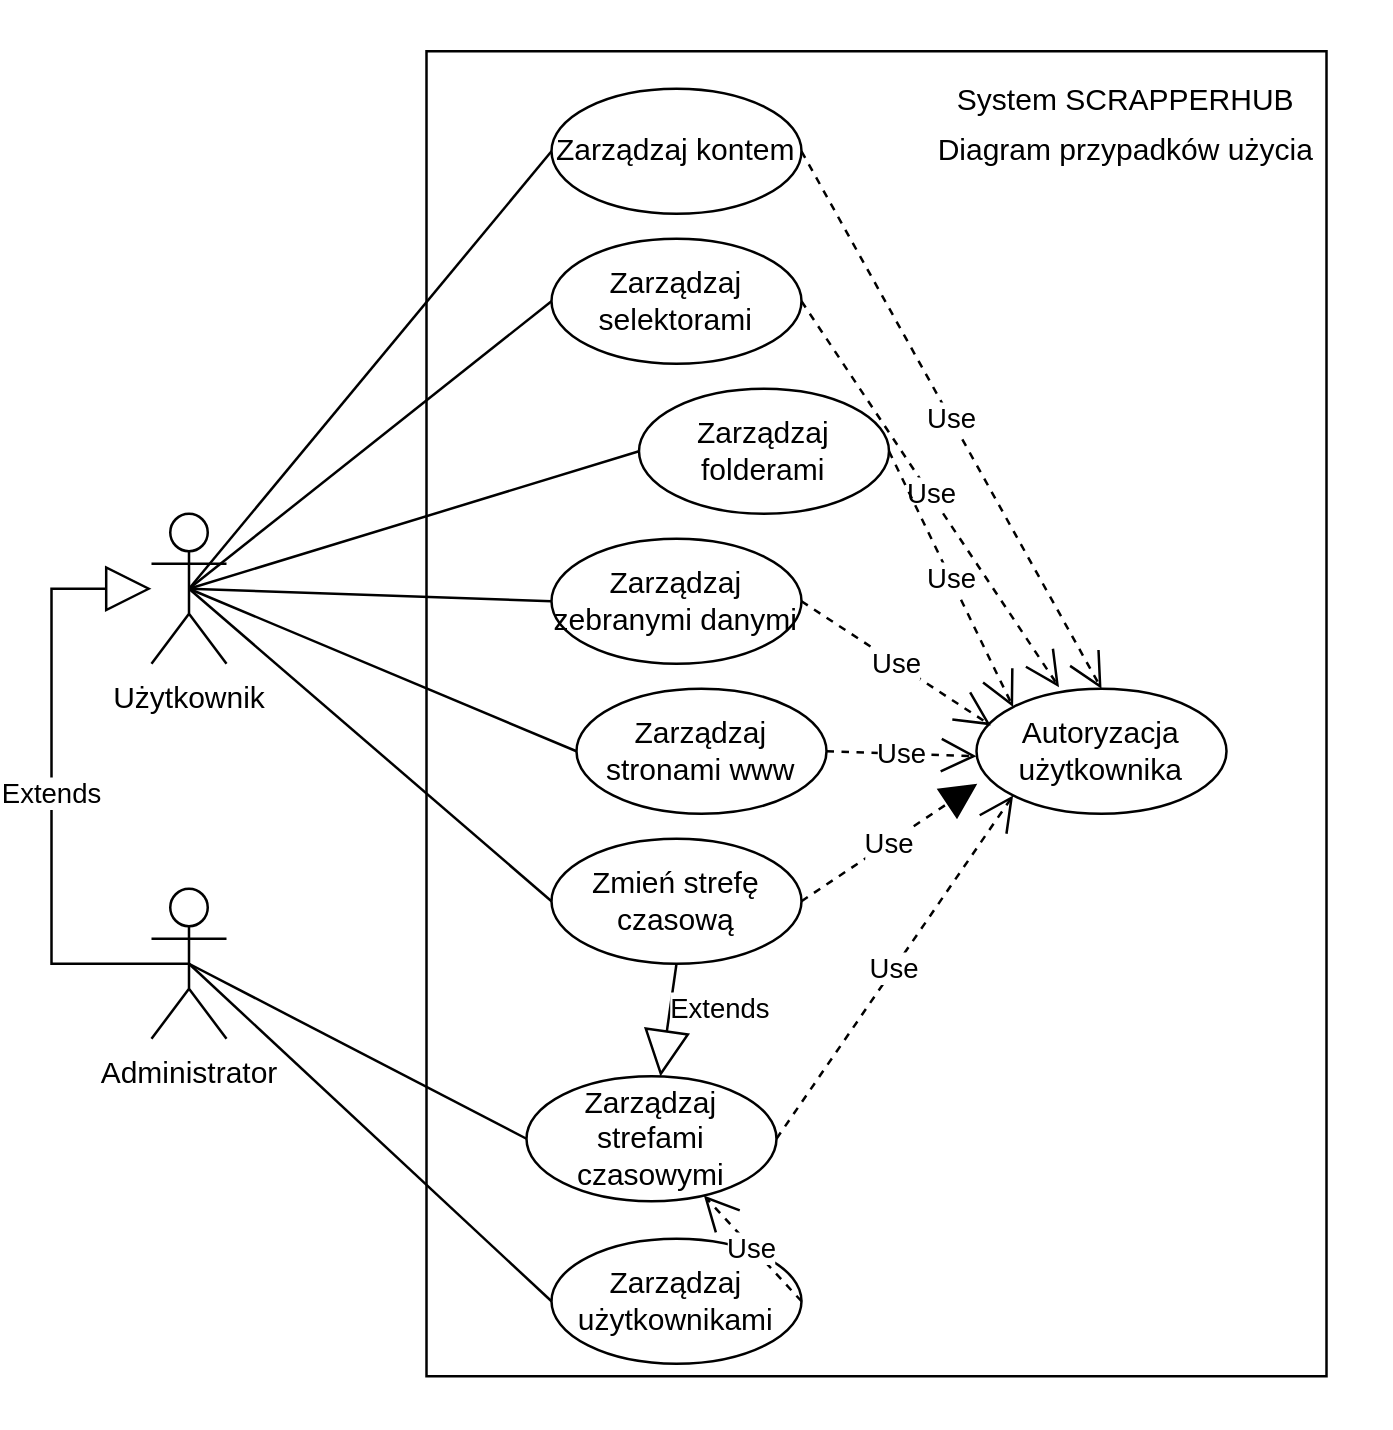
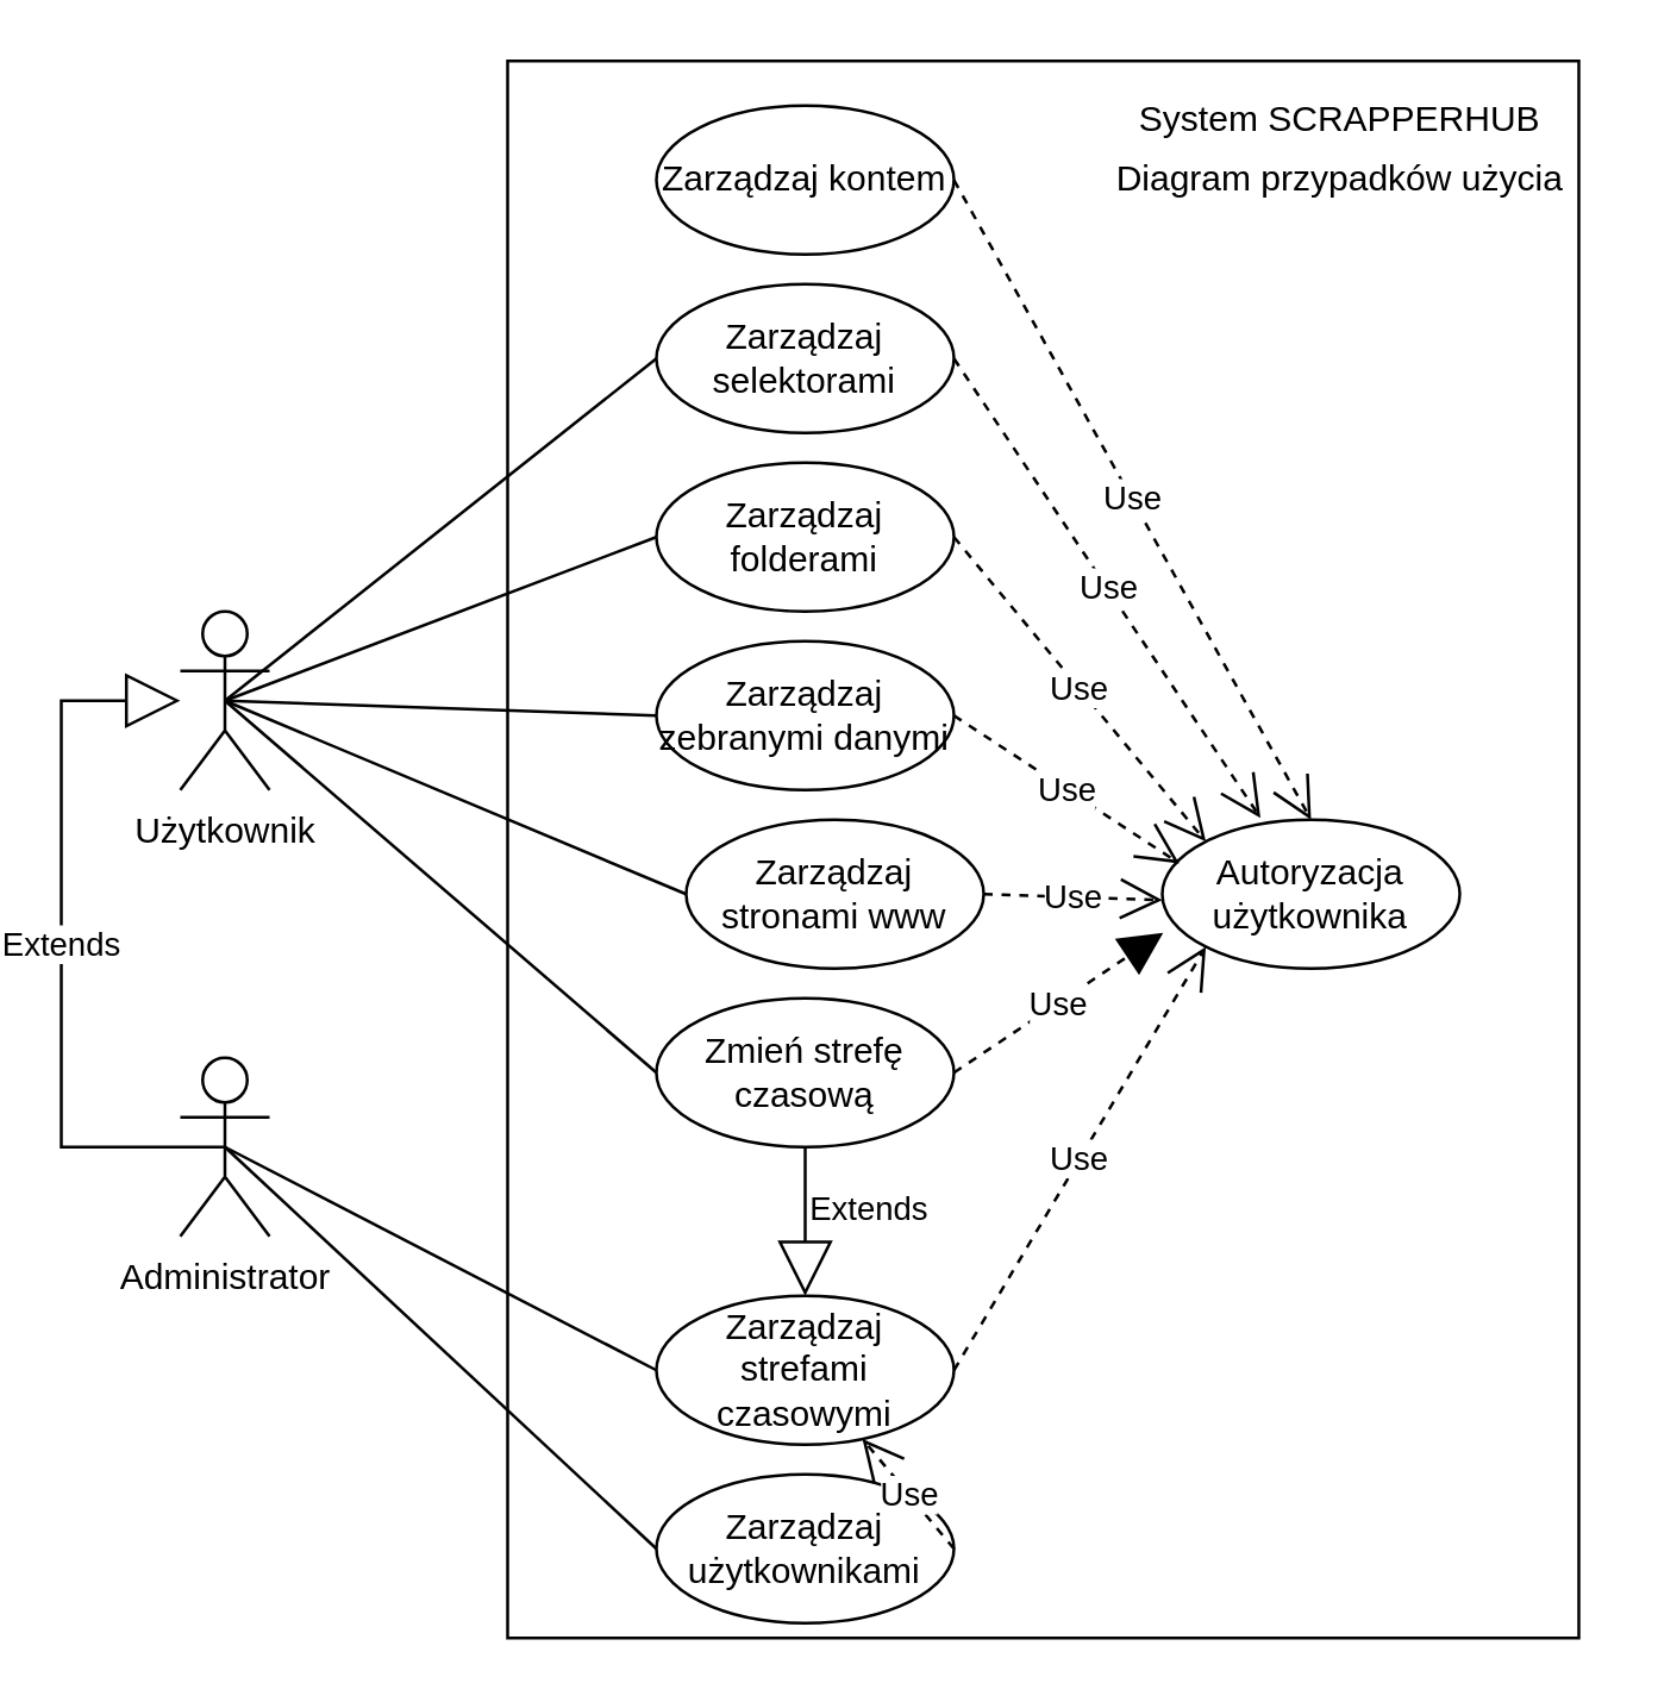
  <mxCell id="0" />
  <mxCell id="1" parent="0" />
  <mxCell id="2" value="" style="html=1;" vertex="1" parent="1"><mxGeometry x="170" y="20" width="360" height="530" as="geometry" /></mxCell>
  <mxCell id="3" value="System SCRAPPERHUB" style="text;html=1;strokeColor=none;fillColor=none;align=center;verticalAlign=middle;whiteSpace=wrap;rounded=0;" vertex="1" parent="1"><mxGeometry x="370" y="25" width="160" height="30" as="geometry" /></mxCell>
  <mxCell id="4" value="Zmień strefę czasową" style="ellipse;whiteSpace=wrap;html=1;" vertex="1" parent="1"><mxGeometry x="220" y="335" width="100" height="50" as="geometry" /></mxCell>
  <mxCell id="5" value="Zarządzaj stronami www" style="ellipse;whiteSpace=wrap;html=1;" vertex="1" parent="1"><mxGeometry x="230" y="275" width="100" height="50" as="geometry" /></mxCell>
- <mxCell id="6" value="Zarządzaj strefami czasowymi" style="ellipse;whiteSpace=wrap;html=1;" vertex="1" parent="1"><mxGeometry x="210" y="430" width="100" height="50" as="geometry" /></mxCell>
+ <mxCell id="6" value="Zarządzaj strefami czasowymi" style="ellipse;whiteSpace=wrap;html=1;" vertex="1" parent="1"><mxGeometry x="220" y="435" width="100" height="50" as="geometry" /></mxCell>
  <mxCell id="7" value="Zarządzaj zebranymi danymi" style="ellipse;whiteSpace=wrap;html=1;" vertex="1" parent="1"><mxGeometry x="220" y="215" width="100" height="50" as="geometry" /></mxCell>
- <mxCell id="8" value="Zarządzaj folderami" style="ellipse;whiteSpace=wrap;html=1;" vertex="1" parent="1"><mxGeometry x="255" y="155" width="100" height="50" as="geometry" /></mxCell>
+ <mxCell id="8" value="Zarządzaj folderami" style="ellipse;whiteSpace=wrap;html=1;" vertex="1" parent="1"><mxGeometry x="220" y="155" width="100" height="50" as="geometry" /></mxCell>
  <mxCell id="9" value="Zarządzaj selektorami" style="ellipse;whiteSpace=wrap;html=1;" vertex="1" parent="1"><mxGeometry x="220" y="95" width="100" height="50" as="geometry" /></mxCell>
  <mxCell id="10" value="Zarządzaj kontem" style="ellipse;whiteSpace=wrap;html=1;" vertex="1" parent="1"><mxGeometry x="220" y="35" width="100" height="50" as="geometry" /></mxCell>
  <mxCell id="11" value="Autoryzacja użytkownika" style="ellipse;whiteSpace=wrap;html=1;" vertex="1" parent="1"><mxGeometry x="390" y="275" width="100" height="50" as="geometry" /></mxCell>
  <mxCell id="12" value="Użytkownik&lt;br&gt;" style="shape=umlActor;verticalLabelPosition=bottom;verticalAlign=top;html=1;outlineConnect=0;align=center;horizontal=1;textDirection=ltr;" vertex="1" parent="1"><mxGeometry x="60" y="205" width="30" height="60" as="geometry" /></mxCell>
  <mxCell id="13" value="Extends" style="endArrow=block;endSize=16;endFill=0;html=1;rounded=0;exitX=0.5;exitY=1;exitDx=0;exitDy=0;align=left;verticalAlign=bottom;" edge="1" parent="1" source="4" target="6"><mxGeometry x="0.2" width="160" relative="1" as="geometry"><mxPoint x="210" y="225" as="sourcePoint" /><mxPoint x="370" y="225" as="targetPoint" /><mxPoint as="offset" /></mxGeometry></mxCell>
- <mxCell id="14" value="" style="endArrow=none;html=1;rounded=0;exitX=0.5;exitY=0.5;exitDx=0;exitDy=0;exitPerimeter=0;entryX=0;entryY=0.5;entryDx=0;entryDy=0;" edge="1" parent="1" source="12" target="10"><mxGeometry width="50" height="50" relative="1" as="geometry"><mxPoint x="360" y="245" as="sourcePoint" /><mxPoint x="410" y="195" as="targetPoint" /></mxGeometry></mxCell>
  <mxCell id="15" value="Zarządzaj użytkownikami" style="ellipse;whiteSpace=wrap;html=1;" vertex="1" parent="1"><mxGeometry x="220" y="495" width="100" height="50" as="geometry" /></mxCell>
  <mxCell id="16" value="" style="endArrow=none;html=1;rounded=0;entryX=0.5;entryY=0.5;entryDx=0;entryDy=0;entryPerimeter=0;exitX=0;exitY=0.5;exitDx=0;exitDy=0;" edge="1" parent="1" source="6" target="26"><mxGeometry width="50" height="50" relative="1" as="geometry"><mxPoint x="360" y="405" as="sourcePoint" /><mxPoint x="410" y="355" as="targetPoint" /></mxGeometry></mxCell>
  <mxCell id="17" value="" style="endArrow=none;html=1;rounded=0;entryX=0.5;entryY=0.5;entryDx=0;entryDy=0;entryPerimeter=0;exitX=0;exitY=0.5;exitDx=0;exitDy=0;" edge="1" parent="1" source="15" target="26"><mxGeometry width="50" height="50" relative="1" as="geometry"><mxPoint x="360" y="405" as="sourcePoint" /><mxPoint x="410" y="355" as="targetPoint" /></mxGeometry></mxCell>
  <mxCell id="18" value="Use" style="endArrow=open;endSize=12;dashed=1;html=1;rounded=0;entryX=0.5;entryY=0;entryDx=0;entryDy=0;exitX=1;exitY=0.5;exitDx=0;exitDy=0;" edge="1" parent="1" source="10" target="11"><mxGeometry width="160" relative="1" as="geometry"><mxPoint x="210" y="285" as="sourcePoint" /><mxPoint x="370" y="285" as="targetPoint" /></mxGeometry></mxCell>
  <mxCell id="19" value="Use" style="endArrow=open;endSize=12;dashed=1;html=1;rounded=0;entryX=0.33;entryY=-0.013;entryDx=0;entryDy=0;exitX=1;exitY=0.5;exitDx=0;exitDy=0;entryPerimeter=0;" edge="1" parent="1" source="9" target="11"><mxGeometry width="160" relative="1" as="geometry"><mxPoint x="330" y="70" as="sourcePoint" /><mxPoint x="450" y="285" as="targetPoint" /></mxGeometry></mxCell>
  <mxCell id="20" value="Use" style="endArrow=open;endSize=12;dashed=1;html=1;rounded=0;entryX=0;entryY=0;entryDx=0;entryDy=0;exitX=1;exitY=0.5;exitDx=0;exitDy=0;" edge="1" parent="1" source="8" target="11"><mxGeometry width="160" relative="1" as="geometry"><mxPoint x="330" y="130" as="sourcePoint" /><mxPoint x="433" y="284.35" as="targetPoint" /></mxGeometry></mxCell>
  <mxCell id="21" value="Use" style="endArrow=open;endSize=12;dashed=1;html=1;rounded=0;entryX=0.057;entryY=0.293;entryDx=0;entryDy=0;exitX=1;exitY=0.5;exitDx=0;exitDy=0;entryPerimeter=0;" edge="1" parent="1" source="7" target="11"><mxGeometry width="160" relative="1" as="geometry"><mxPoint x="330" y="190" as="sourcePoint" /><mxPoint x="414.645" y="292.322" as="targetPoint" /></mxGeometry></mxCell>
  <mxCell id="22" value="Use" style="endArrow=open;endSize=12;dashed=1;html=1;rounded=0;exitX=1;exitY=0.5;exitDx=0;exitDy=0;" edge="1" parent="1" source="5"><mxGeometry width="160" relative="1" as="geometry"><mxPoint x="330" y="250" as="sourcePoint" /><mxPoint x="390" y="302" as="targetPoint" /></mxGeometry></mxCell>
  <mxCell id="23" value="Use" style="endArrow=block;endSize=12;dashed=1;html=1;rounded=0;exitX=1;exitY=0.5;exitDx=0;exitDy=0;entryX=0.003;entryY=0.76;entryDx=0;entryDy=0;entryPerimeter=0;" edge="1" parent="1" source="4" target="11"><mxGeometry width="160" relative="1" as="geometry"><mxPoint x="330" y="310" as="sourcePoint" /><mxPoint x="400" y="312" as="targetPoint" /></mxGeometry></mxCell>
  <mxCell id="24" value="Use" style="endArrow=open;endSize=12;dashed=1;html=1;rounded=0;exitX=1;exitY=0.5;exitDx=0;exitDy=0;entryX=0;entryY=1;entryDx=0;entryDy=0;" edge="1" parent="1" source="6" target="11"><mxGeometry width="160" relative="1" as="geometry"><mxPoint x="330" y="370" as="sourcePoint" /><mxPoint x="400.3" y="323" as="targetPoint" /></mxGeometry></mxCell>
  <mxCell id="25" value="Use" style="endArrow=open;endSize=12;dashed=1;html=1;rounded=0;exitX=1;exitY=0.5;exitDx=0;exitDy=0;" edge="1" parent="1" source="15" target="6"><mxGeometry width="160" relative="1" as="geometry"><mxPoint x="330" y="460" as="sourcePoint" /><mxPoint x="414.645" y="327.678" as="targetPoint" /></mxGeometry></mxCell>
  <mxCell id="26" value="Administrator&lt;br&gt;" style="shape=umlActor;verticalLabelPosition=bottom;verticalAlign=top;html=1;" vertex="1" parent="1"><mxGeometry x="60" y="355" width="30" height="60" as="geometry" /></mxCell>
  <mxCell id="27" value="" style="endArrow=none;html=1;rounded=0;exitX=0.5;exitY=0.5;exitDx=0;exitDy=0;exitPerimeter=0;entryX=0;entryY=0.5;entryDx=0;entryDy=0;" edge="1" parent="1" source="12" target="9"><mxGeometry width="50" height="50" relative="1" as="geometry"><mxPoint x="360" y="305" as="sourcePoint" /><mxPoint x="410" y="255" as="targetPoint" /></mxGeometry></mxCell>
  <mxCell id="28" value="" style="endArrow=none;html=1;rounded=0;exitX=0.5;exitY=0.5;exitDx=0;exitDy=0;exitPerimeter=0;entryX=0;entryY=0.5;entryDx=0;entryDy=0;" edge="1" parent="1" source="12" target="8"><mxGeometry width="50" height="50" relative="1" as="geometry"><mxPoint x="85" y="245" as="sourcePoint" /><mxPoint x="230" y="130" as="targetPoint" /></mxGeometry></mxCell>
  <mxCell id="29" value="" style="endArrow=none;html=1;rounded=0;exitX=0.5;exitY=0.5;exitDx=0;exitDy=0;exitPerimeter=0;entryX=0;entryY=0.5;entryDx=0;entryDy=0;" edge="1" parent="1" source="12" target="7"><mxGeometry width="50" height="50" relative="1" as="geometry"><mxPoint x="85" y="245" as="sourcePoint" /><mxPoint x="230" y="190" as="targetPoint" /></mxGeometry></mxCell>
  <mxCell id="30" value="" style="endArrow=none;html=1;rounded=0;exitX=0.5;exitY=0.5;exitDx=0;exitDy=0;exitPerimeter=0;entryX=0;entryY=0.5;entryDx=0;entryDy=0;" edge="1" parent="1" source="12" target="5"><mxGeometry width="50" height="50" relative="1" as="geometry"><mxPoint x="85" y="245" as="sourcePoint" /><mxPoint x="230" y="250" as="targetPoint" /></mxGeometry></mxCell>
  <mxCell id="31" value="" style="endArrow=none;html=1;rounded=0;exitX=0.5;exitY=0.5;exitDx=0;exitDy=0;exitPerimeter=0;entryX=0;entryY=0.5;entryDx=0;entryDy=0;" edge="1" parent="1" source="12" target="4"><mxGeometry width="50" height="50" relative="1" as="geometry"><mxPoint x="85" y="245" as="sourcePoint" /><mxPoint x="230" y="310" as="targetPoint" /></mxGeometry></mxCell>
  <mxCell id="32" value="Extends" style="endArrow=block;endSize=16;endFill=0;html=1;rounded=0;exitX=0.5;exitY=0.5;exitDx=0;exitDy=0;exitPerimeter=0;" edge="1" parent="1" source="26" target="12"><mxGeometry width="160" relative="1" as="geometry"><mxPoint x="300" y="285" as="sourcePoint" /><mxPoint x="460" y="285" as="targetPoint" /><Array as="points"><mxPoint x="20" y="385" /><mxPoint x="20" y="295" /><mxPoint x="20" y="235" /></Array></mxGeometry></mxCell>
  <mxCell id="33" value="Diagram przypadków użycia" style="text;html=1;strokeColor=none;fillColor=none;align=center;verticalAlign=middle;whiteSpace=wrap;rounded=0;" vertex="1" parent="1"><mxGeometry x="365" y="45" width="170" height="30" as="geometry" /></mxCell>
